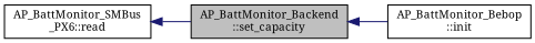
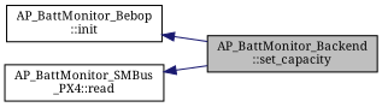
  digraph {
    fontname="Noto Serif"
    rankdir=LR
    node [color=black fillcolor=white fontname="Noto Serif" fontsize=10 shape=record style=filled]
    edge [color=midnightblue dir=back fontname="Noto Serif" fontsize=10 labelfontname=Helvetica labelfontsize=10 style=solid]
    n1 [fillcolor=grey75 fontcolor=black height=0.2 label="AP_BattMonitor_Backend\l::set_capacity" width=0.4]
    n2 [height=0.2 label="AP_BattMonitor_Bebop\l::init" width=0.4]
-   n3 [height=0.2 label="AP_BattMonitor_SMBus\l_PX6::read" width=0.4]
-   n1 -> n2
+   n3 [height=0.2 label="AP_BattMonitor_SMBus\l_PX4::read" width=0.4]
+   n2 -> n1
    n3 -> n1
  }
